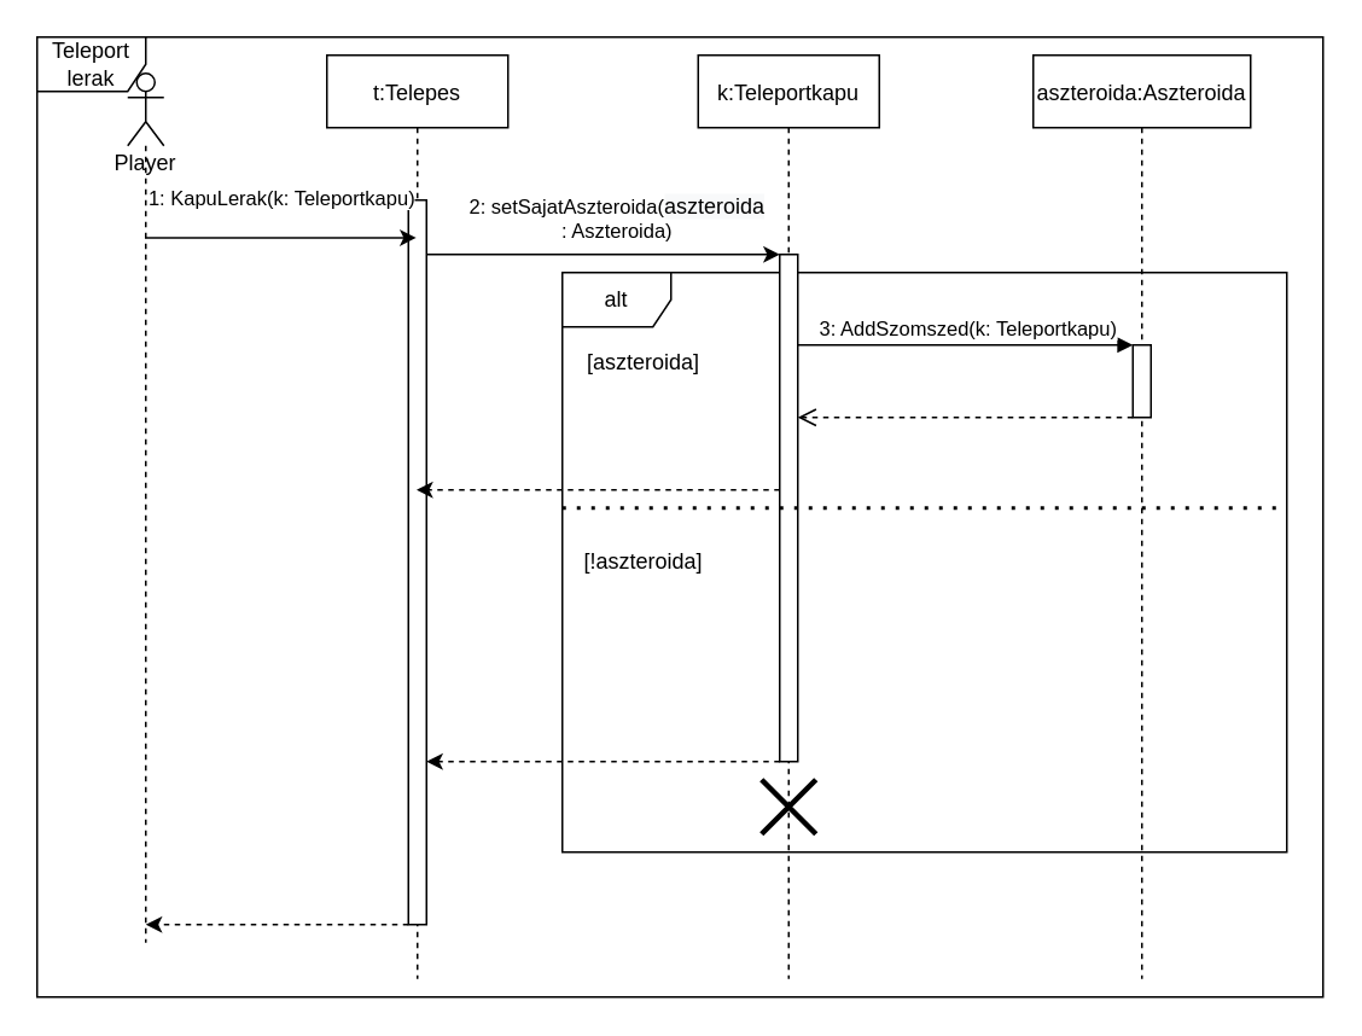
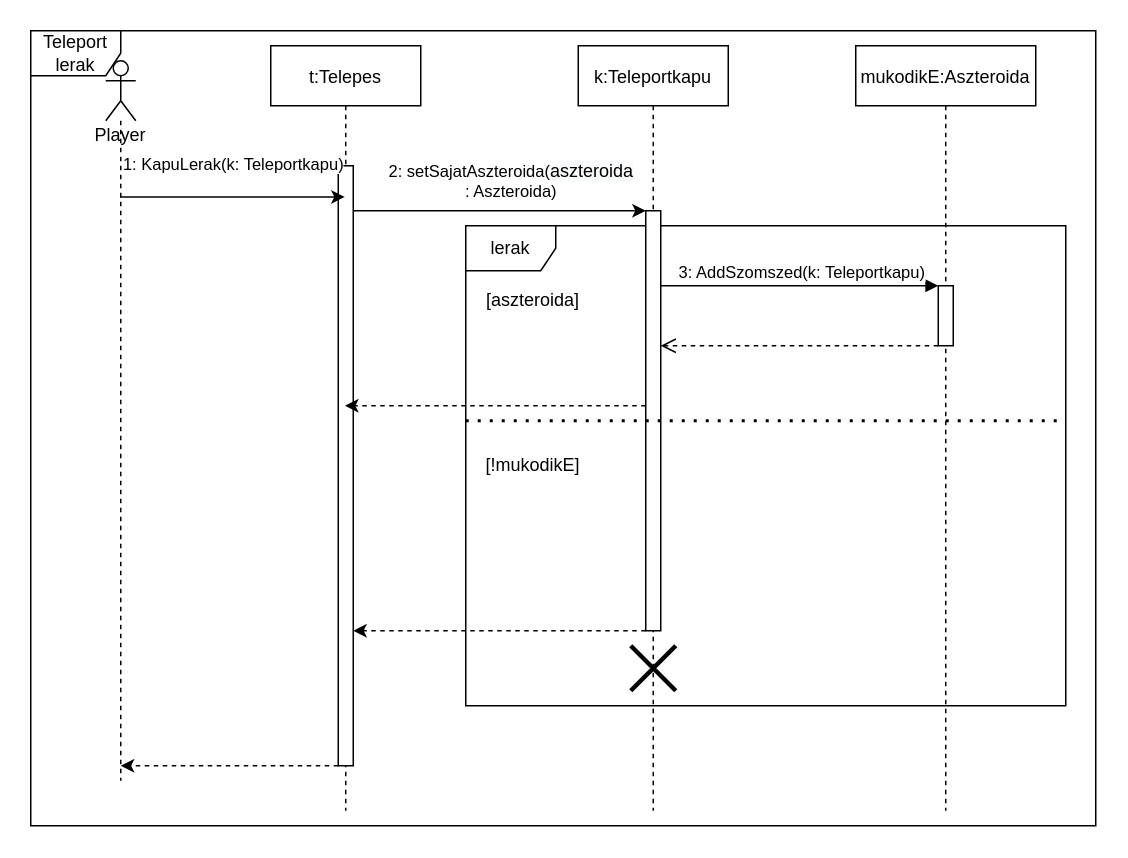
  <mxCell id="0" />
  <mxCell id="1" parent="0" />
  <mxCell id="2" value="Teleport lerak" style="shape=umlFrame;whiteSpace=wrap;html=1;" parent="1" vertex="1"><mxGeometry x="20" y="20" width="710" height="530" as="geometry" /></mxCell>
- <mxCell id="3" value="alt" style="shape=umlFrame;whiteSpace=wrap;html=1;" parent="1" vertex="1"><mxGeometry x="310" y="150" width="400" height="320" as="geometry" /></mxCell>
+ <mxCell id="3" value="lerak" style="shape=umlFrame;whiteSpace=wrap;html=1;" parent="1" vertex="1"><mxGeometry x="310" y="150" width="400" height="320" as="geometry" /></mxCell>
  <mxCell id="4" value="t:Telepes" style="shape=umlLifeline;perimeter=lifelinePerimeter;container=1;collapsible=0;recursiveResize=0;rounded=0;shadow=0;strokeWidth=1;" parent="1" vertex="1"><mxGeometry x="180" y="30" width="100" height="510" as="geometry" /></mxCell>
  <mxCell id="5" value="" style="points=[];perimeter=orthogonalPerimeter;rounded=0;shadow=0;strokeWidth=1;" parent="4" vertex="1"><mxGeometry x="45" y="80" width="10" height="400" as="geometry" /></mxCell>
- <mxCell id="6" value="aszteroida:Aszteroida" style="shape=umlLifeline;perimeter=lifelinePerimeter;container=1;collapsible=0;recursiveResize=0;rounded=0;shadow=0;strokeWidth=1;" parent="1" vertex="1"><mxGeometry x="570" y="30" width="120" height="510" as="geometry" /></mxCell>
+ <mxCell id="6" value="mukodikE:Aszteroida" style="shape=umlLifeline;perimeter=lifelinePerimeter;container=1;collapsible=0;recursiveResize=0;rounded=0;shadow=0;strokeWidth=1;" parent="1" vertex="1"><mxGeometry x="570" y="30" width="120" height="510" as="geometry" /></mxCell>
  <mxCell id="7" value="" style="points=[];perimeter=orthogonalPerimeter;rounded=0;shadow=0;strokeWidth=1;" parent="6" vertex="1"><mxGeometry x="55" y="160" width="10" height="40" as="geometry" /></mxCell>
  <mxCell id="8" value="1: KapuLerak(k: Teleportkapu)" style="endArrow=classic;html=1;entryX=0.433;entryY=0.052;entryDx=0;entryDy=0;entryPerimeter=0;" parent="1" source="21" target="5" edge="1"><mxGeometry x="0.005" y="22" width="50" height="50" relative="1" as="geometry"><mxPoint x="110" y="110" as="sourcePoint" /><mxPoint x="225" y="102" as="targetPoint" /><mxPoint as="offset" /></mxGeometry></mxCell>
  <mxCell id="9" value="" style="endArrow=classic;html=1;dashed=1;" parent="1" source="5" edge="1"><mxGeometry width="50" height="50" relative="1" as="geometry"><mxPoint x="225" y="610" as="sourcePoint" /><mxPoint x="80" y="510" as="targetPoint" /><Array as="points"><mxPoint x="170" y="510" /></Array></mxGeometry></mxCell>
  <mxCell id="10" value="k:Teleportkapu" style="shape=umlLifeline;perimeter=lifelinePerimeter;container=1;collapsible=0;recursiveResize=0;rounded=0;shadow=0;strokeWidth=1;" parent="1" vertex="1"><mxGeometry x="385" y="30" width="100" height="510" as="geometry" /></mxCell>
  <mxCell id="11" value="" style="points=[];perimeter=orthogonalPerimeter;rounded=0;shadow=0;strokeWidth=1;" parent="10" vertex="1"><mxGeometry x="45" y="110" width="10" height="280" as="geometry" /></mxCell>
  <mxCell id="12" value="" style="shape=umlDestroy;whiteSpace=wrap;html=1;strokeWidth=3;" parent="10" vertex="1"><mxGeometry x="35" y="400" width="30" height="30" as="geometry" /></mxCell>
  <mxCell id="13" value="2: setSajatAszteroida(&lt;span style=&quot;font-size: 12px ; background-color: rgb(248 , 249 , 250)&quot;&gt;aszteroida&lt;/span&gt;&lt;br&gt;: Aszteroida)" style="endArrow=classic;html=1;" parent="1" source="5" target="11" edge="1"><mxGeometry x="0.077" y="20" width="50" height="50" relative="1" as="geometry"><mxPoint x="430" y="270" as="sourcePoint" /><mxPoint x="480" y="220" as="targetPoint" /><Array as="points"><mxPoint x="360" y="140" /></Array><mxPoint as="offset" /></mxGeometry></mxCell>
  <mxCell id="14" value="" style="endArrow=classic;html=1;dashed=1;" parent="1" source="11" target="4" edge="1"><mxGeometry width="50" height="50" relative="1" as="geometry"><mxPoint x="675" y="550" as="sourcePoint" /><mxPoint x="235" y="550" as="targetPoint" /><Array as="points"><mxPoint x="410" y="270" /></Array></mxGeometry></mxCell>
  <mxCell id="15" value="" style="html=1;verticalAlign=bottom;endArrow=open;dashed=1;endSize=8;" parent="1" source="7" target="11" edge="1"><mxGeometry relative="1" as="geometry"><mxPoint x="475" y="460" as="sourcePoint" /><mxPoint x="235" y="460" as="targetPoint" /><Array as="points"><mxPoint x="570" y="230" /></Array></mxGeometry></mxCell>
  <mxCell id="16" value="3: AddSzomszed(k: Teleportkapu)" style="html=1;verticalAlign=bottom;endArrow=block;" parent="1" source="11" target="7" edge="1"><mxGeometry x="0.018" width="80" relative="1" as="geometry"><mxPoint x="510" y="390" as="sourcePoint" /><mxPoint x="590" y="390" as="targetPoint" /><Array as="points"><mxPoint x="520" y="190" /></Array><mxPoint as="offset" /></mxGeometry></mxCell>
- <mxCell id="17" value="[!aszteroida]" style="text;html=1;strokeColor=none;fillColor=none;align=center;verticalAlign=middle;whiteSpace=wrap;rounded=0;" parent="1" vertex="1"><mxGeometry x="290" y="300" width="130" height="20" as="geometry" /></mxCell>
+ <mxCell id="17" value="[!mukodikE]" style="text;html=1;strokeColor=none;fillColor=none;align=center;verticalAlign=middle;whiteSpace=wrap;rounded=0;" parent="1" vertex="1"><mxGeometry x="290" y="300" width="130" height="20" as="geometry" /></mxCell>
  <mxCell id="18" value="[aszteroida]" style="text;html=1;strokeColor=none;fillColor=none;align=center;verticalAlign=middle;whiteSpace=wrap;rounded=0;" parent="1" vertex="1"><mxGeometry x="290" y="190" width="130" height="20" as="geometry" /></mxCell>
  <mxCell id="19" value="" style="endArrow=none;dashed=1;html=1;dashPattern=1 3;strokeWidth=2;" parent="1" edge="1"><mxGeometry width="50" height="50" relative="1" as="geometry"><mxPoint x="310" y="280" as="sourcePoint" /><mxPoint x="710" y="280" as="targetPoint" /></mxGeometry></mxCell>
  <mxCell id="20" value="" style="endArrow=classic;html=1;dashed=1;" parent="1" source="11" target="5" edge="1"><mxGeometry width="50" height="50" relative="1" as="geometry"><mxPoint x="587.75" y="420" as="sourcePoint" /><mxPoint x="232.25" y="420" as="targetPoint" /><Array as="points"><mxPoint x="380" y="420" /></Array></mxGeometry></mxCell>
  <mxCell id="21" value="Player" style="shape=umlLifeline;participant=umlActor;perimeter=lifelinePerimeter;whiteSpace=wrap;html=1;container=1;collapsible=0;recursiveResize=0;verticalAlign=top;spacingTop=36;outlineConnect=0;" parent="1" vertex="1"><mxGeometry x="70" y="40" width="20" height="480" as="geometry" /></mxCell>
